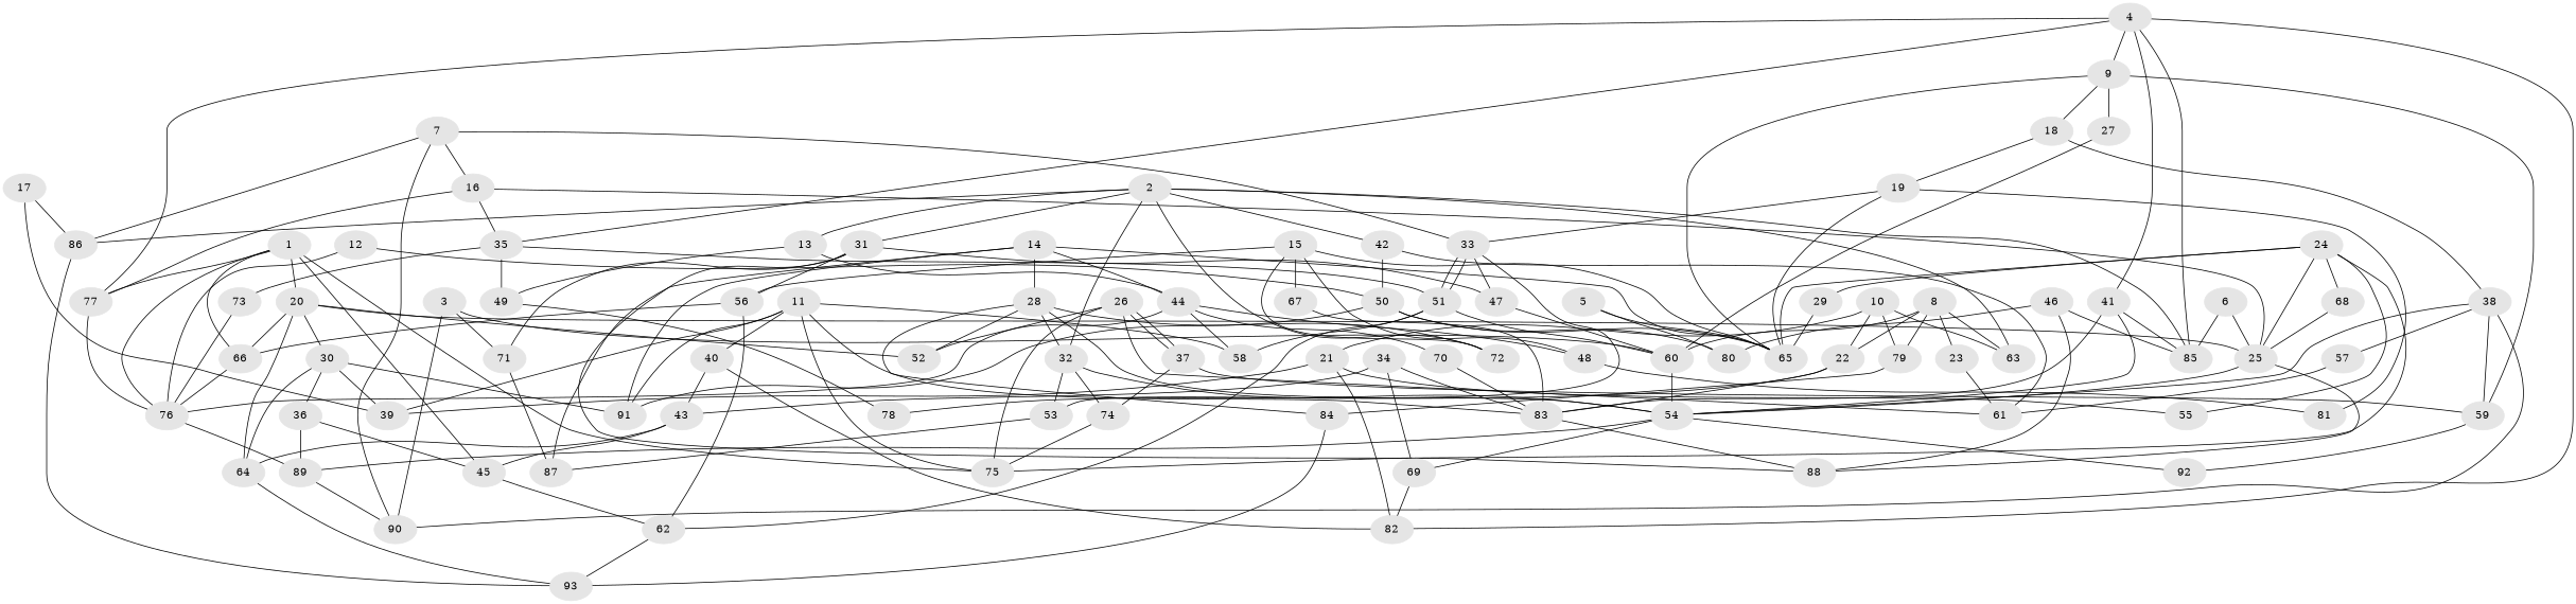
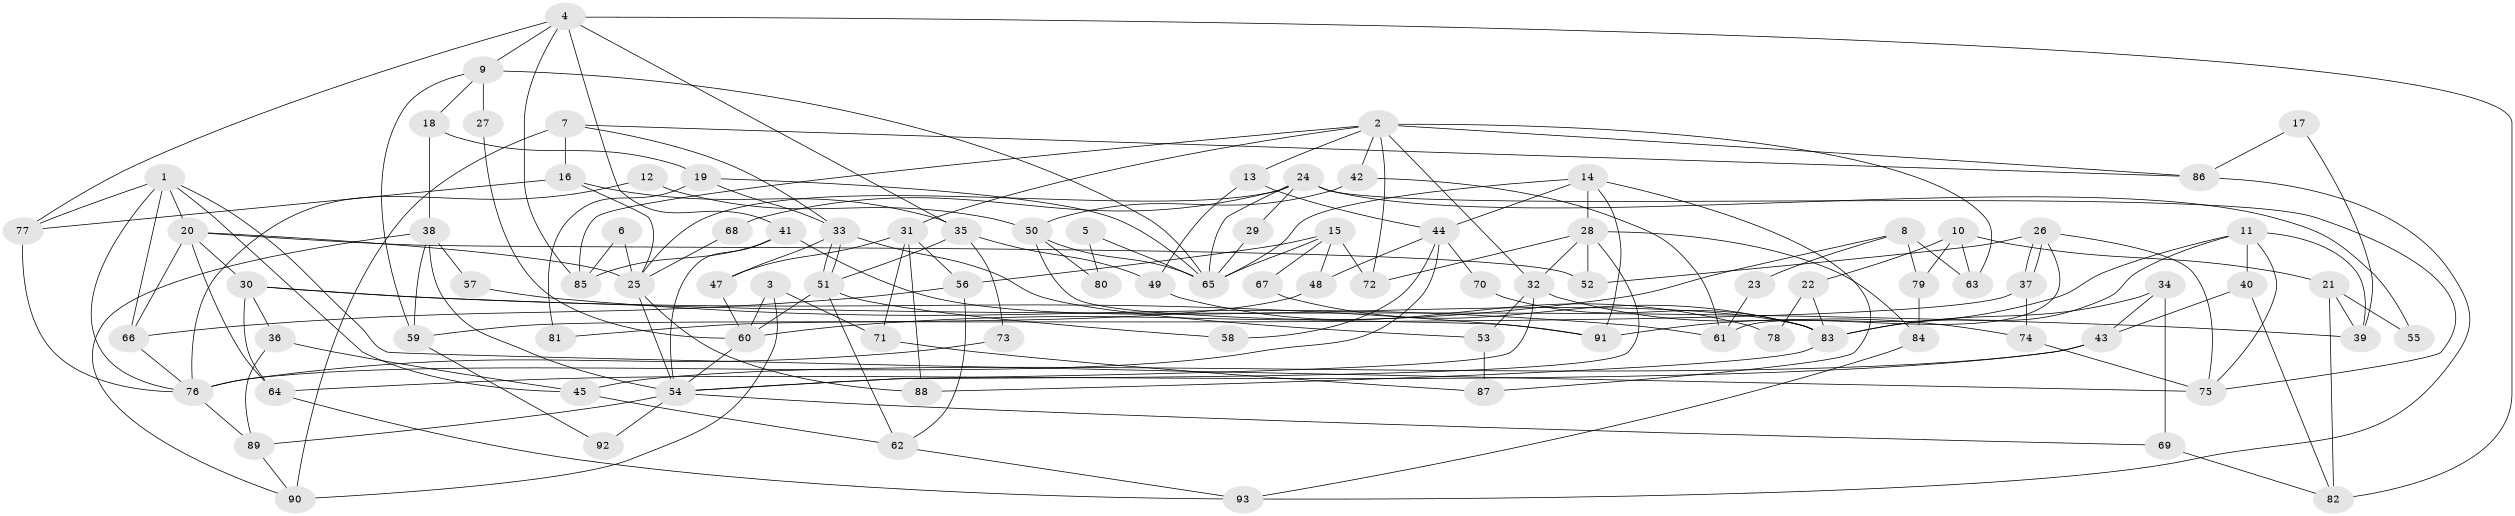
  graph {
    node [color=gray90 style=filled]
    1
    20
    45
    66
    75
    76
    77
    25
    30
    52
    64
    62
    89
    2
    13
    31
    32
    42
    63
    72
    85
    86
    44
    49
    71
    56
    88
    47
    54
    53
    74
    50
    61
    93
    3
    60
    90
    87
    4
    9
    35
    41
    82
    65
    18
    27
    59
    51
    73
    83
    5
    80
    6
    7
    16
    33
    8
    22
    23
    79
    78
    84
    19
    38
    92
    10
    21
    39
    55
    11
    40
    58
    91
    43
    12
    48
    70
    14
    28
    15
    67
    81
    17
    57
    36
    24
    29
    68
    69
    26
    37
    34
-   46
    1 -- 20
    1 -- 45
    1 -- 66
    1 -- 75
    1 -- 76
    1 -- 77
    20 -- 66
    20 -- 25
    20 -- 30
    20 -- 52
    20 -- 64
    45 -- 62
    66 -- 76
    76 -- 89
    77 -- 76
    25 -- 88
    25 -- 54
    30 -- 64
    30 -- 39
    30 -- 91
    30 -- 36
    64 -- 93
    62 -- 93
    89 -- 90
    2 -- 13
    2 -- 31
    2 -- 32
    2 -- 42
    2 -- 63
    2 -- 72
    2 -- 85
    2 -- 86
    13 -- 44
    13 -- 49
    31 -- 71
    31 -- 56
    31 -- 88
    31 -- 47
    32 -- 54
    32 -- 53
    32 -- 74
    42 -- 50
    42 -- 61
    86 -- 93
    44 -- 76
    44 -- 58
    44 -- 48
    44 -- 70
    49 -- 78
    71 -- 87
    56 -- 66
    56 -- 62
    47 -- 60
    54 -- 89
    54 -- 92
    54 -- 69
    53 -- 87
    74 -- 75
    50 -- 65
    50 -- 80
    50 -- 91
    3 -- 71
    3 -- 60
    3 -- 90
    60 -- 54
    4 -- 77
    4 -- 85
    4 -- 9
    4 -- 35
    4 -- 41
    4 -- 82
    9 -- 65
    9 -- 18
    9 -- 27
    9 -- 59
    35 -- 49
    35 -- 51
    35 -- 73
    41 -- 85
    41 -- 54
    41 -- 83
    18 -- 19
    18 -- 38
    27 -- 60
    59 -- 92
    51 -- 62
    51 -- 60
    51 -- 58
    73 -- 76
    83 -- 88
    5 -- 65
    5 -- 80
    6 -- 25
    6 -- 85
    7 -- 86
    7 -- 90
    7 -- 16
    7 -- 33
    16 -- 77
    16 -- 25
    16 -- 35
    33 -- 47
    33 -- 53
    33 -- 51
    33 -- 51
    8 -- 63
    8 -- 60
-   8 -- 22
    8 -- 23
    8 -- 79
    22 -- 83
    22 -- 78
    23 -- 61
    79 -- 84
    84 -- 93
    19 -- 65
    19 -- 33
    19 -- 81
    38 -- 54
    38 -- 90
    38 -- 59
    38 -- 57
    10 -- 63
    10 -- 22
    10 -- 79
    10 -- 21
    21 -- 82
    21 -- 39
    21 -- 55
    11 -- 75
    11 -- 83
    11 -- 39
    11 -- 40
-   11 -- 58
    11 -- 91
    40 -- 82
    40 -- 43
    43 -- 45
    43 -- 64
    12 -- 76
    12 -- 50
    48 -- 81
    70 -- 83
    14 -- 44
    14 -- 87
    14 -- 65
    14 -- 91
    14 -- 28
    28 -- 52
    28 -- 32
    28 -- 72
    28 -- 54
    28 -- 84
    15 -- 72
    15 -- 56
    15 -- 65
    15 -- 48
    15 -- 67
    67 -- 83
    17 -- 86
    17 -- 39
    57 -- 61
    36 -- 45
    36 -- 89
    24 -- 75
    24 -- 25
    24 -- 65
    24 -- 55
    24 -- 29
    24 -- 68
    29 -- 65
    68 -- 25
    69 -- 82
    26 -- 75
    26 -- 52
    26 -- 61
    26 -- 37
    26 -- 37
    37 -- 74
    37 -- 59
    34 -- 83
    34 -- 43
    34 -- 69
-   46 -- 85
-   46 -- 88
-   46 -- 80
  }
